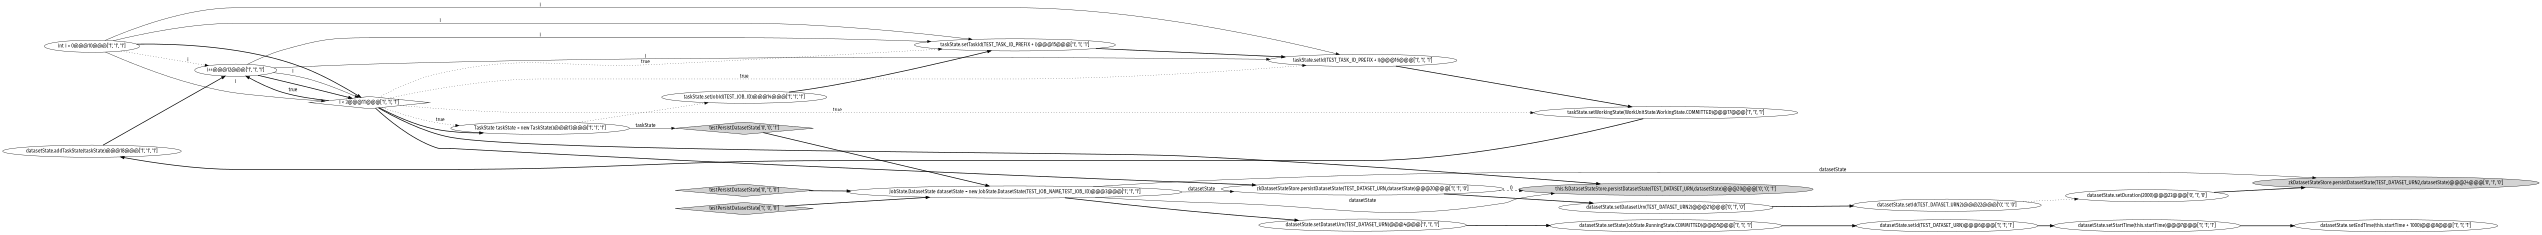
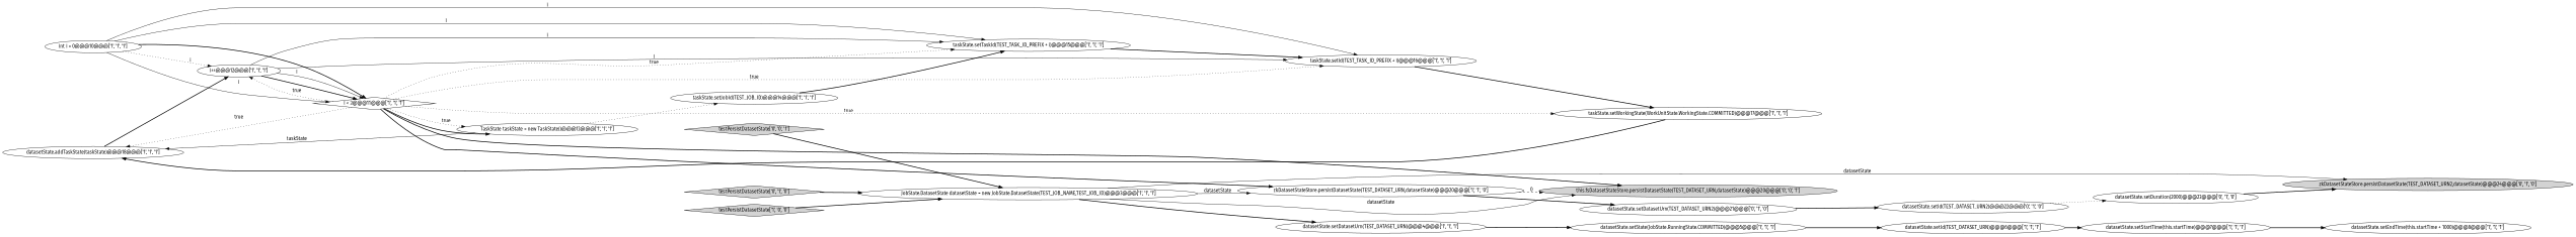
  digraph {
    fontname="Fira Sans"
    rankdir=LR
    node [fillcolor=white fontname="Fira Sans" shape=ellipse style=filled]
    edge [fontname="Fira Sans" style=bold]
    n1 [label="datasetState.addTaskState(taskState)@@@18@@@['1', '1', '1']"]
    n2 [label="i++@@@12@@@['1', '1', '1']"]
    n3 [label="taskState.setTaskId(TEST_TASK_ID_PREFIX + i)@@@15@@@['1', '1', '1']"]
    n4 [label="i < 3@@@11@@@['1', '1', '1']" shape=diamond]
    n5 [label="taskState.setId(TEST_TASK_ID_PREFIX + i)@@@16@@@['1', '1', '1']"]
    n6 [label="taskState.setWorkingState(WorkUnitState.WorkingState.COMMITTED)@@@17@@@['1', '1', '1']"]
    n7 [label="zkDatasetStateStore.persistDatasetState(TEST_DATASET_URN,datasetState)@@@20@@@['1', '1', '0']"]
    n8 [fillcolor=lightgray label="this.fsDatasetStateStore.persistDatasetState(TEST_DATASET_URN,datasetState)@@@20@@@['0', '0', '1']"]
    n9 [label="datasetState.setDatasetUrn(TEST_DATASET_URN2)@@@21@@@['0', '1', '0']"]
    n10 [label="datasetState.setId(TEST_DATASET_URN2)@@@22@@@['0', '1', '0']"]
    n11 [fillcolor=lightgray label="zkDatasetStateStore.persistDatasetState(TEST_DATASET_URN2,datasetState)@@@24@@@['0', '1', '0']"]
    n12 [label="int i = 0@@@10@@@['1', '1', '1']"]
    n13 [fillcolor=lightgray label="testPersistDatasetState['0', '0', '1']" shape=diamond]
    n14 [label="JobState.DatasetState datasetState = new JobState.DatasetState(TEST_JOB_NAME,TEST_JOB_ID)@@@3@@@['1', '1', '1']"]
    n15 [label="datasetState.setDatasetUrn(TEST_DATASET_URN)@@@4@@@['1', '1', '1']"]
    n16 [label="datasetState.setDuration(2000)@@@23@@@['0', '1', '0']"]
    n17 [label="TaskState taskState = new TaskState()@@@13@@@['1', '1', '1']"]
    n18 [label="datasetState.setState(JobState.RunningState.COMMITTED)@@@5@@@['1', '1', '1']"]
    n19 [label="datasetState.setId(TEST_DATASET_URN)@@@6@@@['1', '1', '1']"]
    n20 [label="datasetState.setStartTime(this.startTime)@@@7@@@['1', '1', '1']"]
    n21 [label="datasetState.setEndTime(this.startTime + 1000)@@@8@@@['1', '1', '1']"]
    n22 [label="taskState.setJobId(TEST_JOB_ID)@@@14@@@['1', '1', '1']"]
    n23 [fillcolor=lightgray label="testPersistDatasetState['0', '1', '0']" shape=diamond]
    n24 [fillcolor=lightgray label="testPersistDatasetState['1', '0', '0']" shape=diamond]
    n1 -> n2
    n2 -> n3 [label=i style=solid]
    n2 -> n4 [label=i style=solid]
    n2 -> n4
    n2 -> n5 [label=i style=solid]
    n3 -> n5
-   n4 -> n2 [label=true]
+   n4 -> n1 [label=true style=dotted]
+   n4 -> n2 [label=true style=dotted]
    n4 -> n3 [label=true style=dotted]
    n4 -> n5 [label=true style=dotted]
    n4 -> n6 [label=true style=dotted]
    n4 -> n7
    n4 -> n8
    n4 -> n17
    n4 -> n17 [label=true style=dotted]
    n5 -> n6
    n6 -> n1
    n7 -> n8 [label=0 style=dashed]
    n7 -> n9
    n9 -> n10
    n10 -> n16 [style=dotted]
    n12 -> n2 [label=i style=dotted]
    n12 -> n3 [label=i style=solid]
    n12 -> n4 [label=i style=solid]
    n12 -> n4
    n12 -> n5 [label=i style=solid]
    n13 -> n14
    n14 -> n7 [label=datasetState style=solid]
    n14 -> n8 [label=datasetState style=solid]
    n14 -> n11 [label=datasetState style=solid]
    n14 -> n15
    n15 -> n18
    n16 -> n11
-   n17 -> n13 [label=taskState style=solid]
+   n17 -> n1 [label=taskState style=solid]
    n17 -> n22 [style=dotted]
    n18 -> n19
    n19 -> n20
    n20 -> n21
    n22 -> n3
    n23 -> n14
    n24 -> n14
  }
